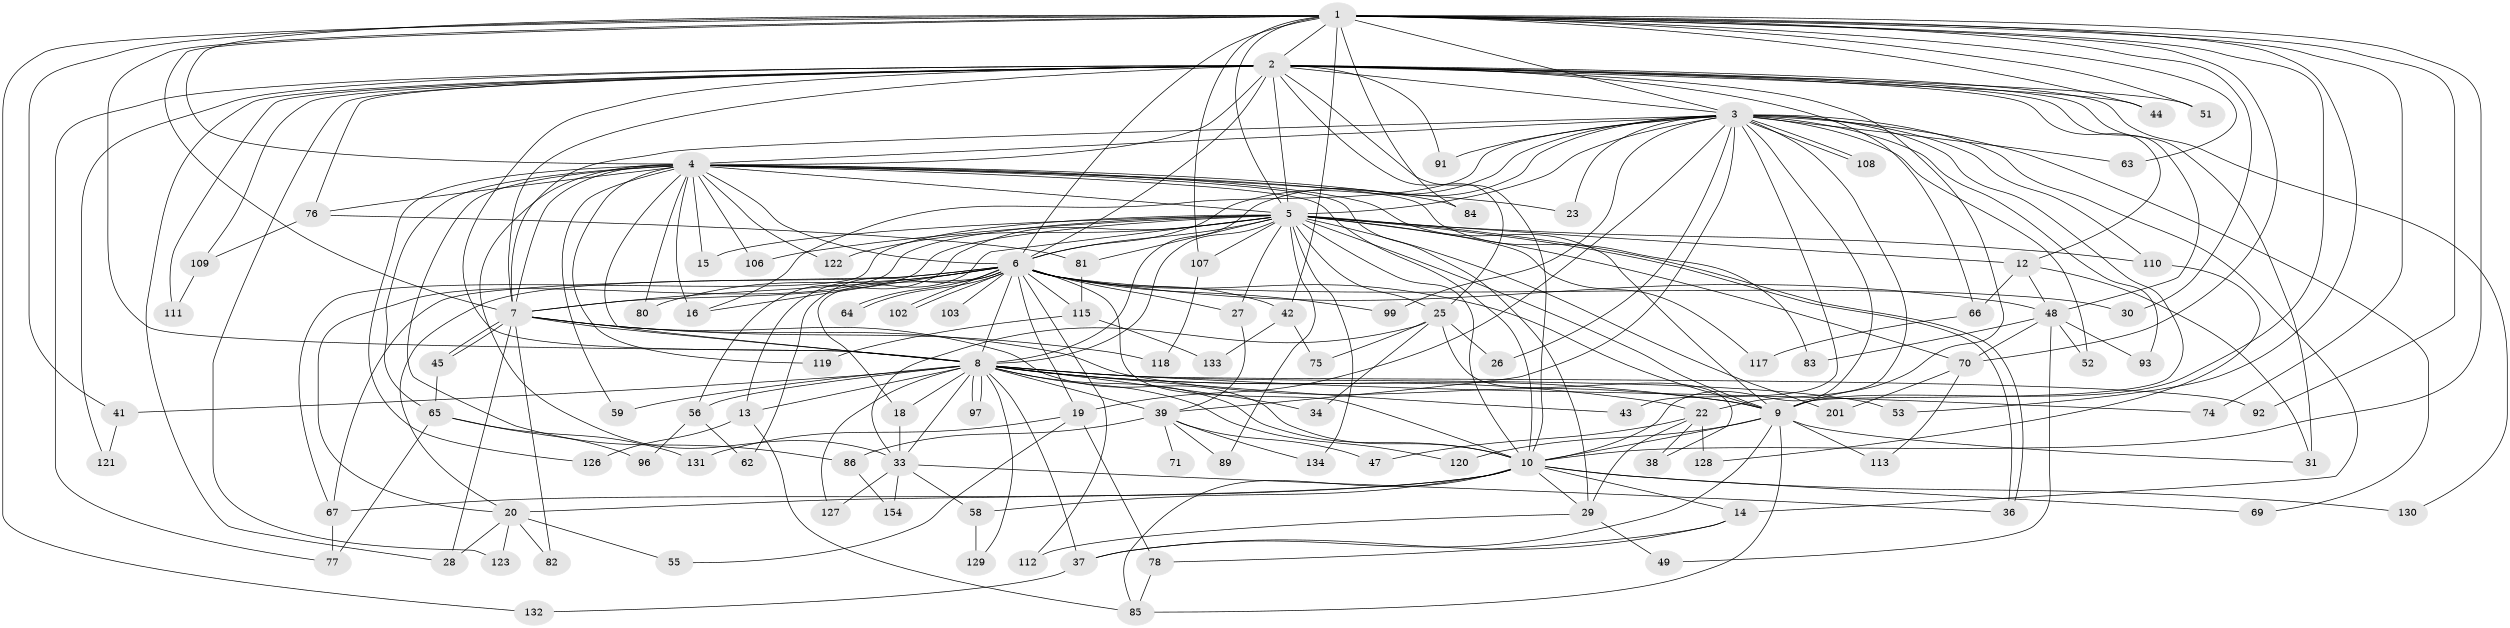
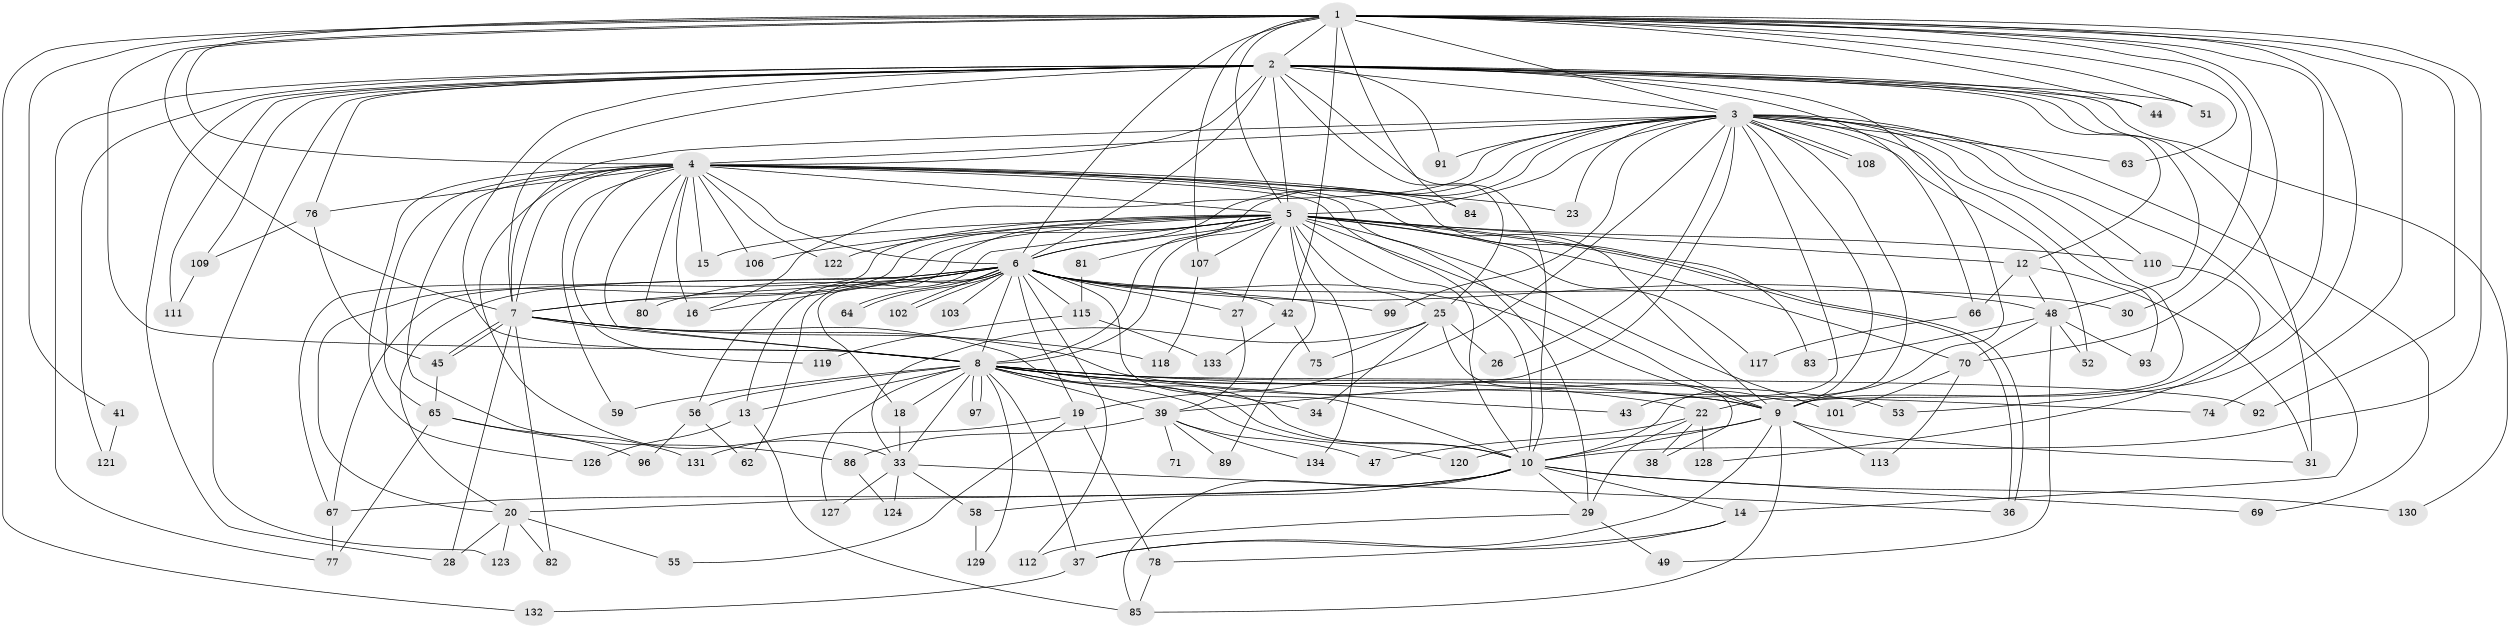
  graph {
    node [color=gray90 style=filled]
    1 [super="+17"]
    2 [super="+135"]
    3 [super="+125"]
    4 [super="+40"]
    5 [super="+88"]
    6 [super="+35"]
    7
    8 [super="+21"]
    9 [super="+57"]
    10 [super="+46"]
    30
    41
    42
    44
    51
    53
    63
    70 [super="+87"]
    74
    84
    92
    107
    132
    12 [super="+114"]
    25 [super="+104"]
    28 [super="+105"]
    31 [super="+94"]
    48
    66
    76
    77
    91
    109
    111
    121
    123
    130
    14 [super="+73"]
    16 [super="+72"]
    19
    22
    23
    26
    39 [super="+50"]
    43
    52
    69
    93
    99
    108
    110
    15
    29 [super="+32"]
    33 [super="+90"]
    59
    65 [super="+79"]
    80
    83
    86
    106
    119
    122
    126
    13 [super="+116"]
    20 [super="+24"]
    27 [super="+68"]
    36 [super="+60"]
    56
    67 [super="+95"]
    81
    89
-   101 [label=201]
+   101
    117
    134
    18
    62
    64
    102
    103
    112
    115
    45 [super="+61"]
    82
    118
    34
    37 [super="+100"]
    97
    120
    127
    129
    85 [super="+98"]
    113
    58
    75
    133
    38
    49
    78
    55
    131
    47
    128
    71
-   124 [label=154]
+   124
    96
    1 -- 2
    1 -- 3
    1 -- 4 [weight=2]
    1 -- 5
    1 -- 6
    1 -- 7
    1 -- 8 [weight=2]
    1 -- 9
    1 -- 10
    1 -- 30
    1 -- 41
    1 -- 42
    1 -- 44
    1 -- 51
    1 -- 53
    1 -- 63
    1 -- 70
    1 -- 74
    1 -- 84
    1 -- 92
    1 -- 107
    1 -- 132
    2 -- 3
    2 -- 4
    2 -- 5
    2 -- 6 [weight=2]
    2 -- 7
    2 -- 8 [weight=2]
    2 -- 9
    2 -- 10
    2 -- 44
    2 -- 51
    2 -- 12
    2 -- 25
    2 -- 28
    2 -- 31
    2 -- 48
    2 -- 66
    2 -- 76
    2 -- 77
    2 -- 91
    2 -- 109
    2 -- 111
    2 -- 121
    2 -- 123
    2 -- 130
    3 -- 4
    3 -- 5
    3 -- 6 [weight=2]
    3 -- 7
    3 -- 8
    3 -- 9
    3 -- 10
    3 -- 63
    3 -- 91
    3 -- 14
    3 -- 16
    3 -- 19
    3 -- 22
    3 -- 23
    3 -- 26
    3 -- 39 [weight=2]
    3 -- 43
    3 -- 52
    3 -- 69
    3 -- 93
    3 -- 99
    3 -- 108
    3 -- 108
    3 -- 110
    4 -- 5
    4 -- 6
    4 -- 7
    4 -- 8
    4 -- 9 [weight=2]
    4 -- 10
    4 -- 84
    4 -- 76
    4 -- 16
    4 -- 23
    4 -- 15
    4 -- 29
    4 -- 33
    4 -- 59
    4 -- 65
    4 -- 80
    4 -- 83
    4 -- 86
    4 -- 106
    4 -- 119
    4 -- 122
    4 -- 126
    5 -- 6
    5 -- 7
    5 -- 8
    5 -- 9
    5 -- 10
    5 -- 70
    5 -- 107
    5 -- 12
    5 -- 25
    5 -- 110
    5 -- 15
    5 -- 106
    5 -- 122
    5 -- 13
    5 -- 20
    5 -- 27
    5 -- 36
    5 -- 36
    5 -- 56
    5 -- 67
    5 -- 81
    5 -- 89
    5 -- 101
    5 -- 117
    5 -- 134
    6 -- 7
    6 -- 8 [weight=2]
    6 -- 9
    6 -- 10
    6 -- 30
    6 -- 42
    6 -- 48
    6 -- 16
    6 -- 19
    6 -- 99
    6 -- 80
    6 -- 20
    6 -- 27
    6 -- 67
    6 -- 18
    6 -- 62
    6 -- 64
    6 -- 64
    6 -- 102
    6 -- 102
    6 -- 103
    6 -- 112
    6 -- 115
    7 -- 8
    7 -- 9
    7 -- 10 [weight=2]
    7 -- 28
    7 -- 45
    7 -- 45
    7 -- 82
    7 -- 118
    8 -- 9
    8 -- 10
-   8 -- 41
    8 -- 53
    8 -- 74
    8 -- 92
    8 -- 22
    8 -- 39
    8 -- 43
    8 -- 33
    8 -- 59
    8 -- 13
    8 -- 56
    8 -- 18
    8 -- 34
    8 -- 37 [weight=2]
    8 -- 97
    8 -- 97
    8 -- 120
    8 -- 127
    8 -- 129
    9 -- 10
    9 -- 31
    9 -- 37
    9 -- 120
    9 -- 85
    9 -- 113
    10 -- 130
    10 -- 14
    10 -- 69
    10 -- 29
    10 -- 20
    10 -- 67
    10 -- 85
    10 -- 58
    41 -- 121
    42 -- 75
    42 -- 133
    70 -- 101
    70 -- 113
    107 -- 118
    12 -- 31
    12 -- 48
    12 -- 66
    25 -- 26
    25 -- 33
    25 -- 34
    25 -- 75
    25 -- 38
    48 -- 70
    48 -- 52
    48 -- 93
    48 -- 83
    48 -- 49
    66 -- 117
    76 -- 109
-   76 -- 81
+   76 -- 45
    109 -- 111
    14 -- 37
    14 -- 78
    19 -- 78
    19 -- 55
    19 -- 131
    22 -- 29
    22 -- 38
    22 -- 47
    22 -- 128
    39 -- 86
    39 -- 89
    39 -- 134
    39 -- 47
    39 -- 71 [weight=2]
    110 -- 128
    29 -- 112
    29 -- 49
    33 -- 36
    33 -- 127
    33 -- 58
    33 -- 124
    65 -- 77
    65 -- 131
    65 -- 96
    86 -- 124
    13 -- 126
    13 -- 85
    20 -- 28
    20 -- 123
    20 -- 82
    20 -- 55
    27 -- 39
    56 -- 62
    56 -- 96
    67 -- 77
    81 -- 115
    18 -- 33
    115 -- 119
    115 -- 133
    45 -- 65
    37 -- 132
    58 -- 129
    78 -- 85
  }
